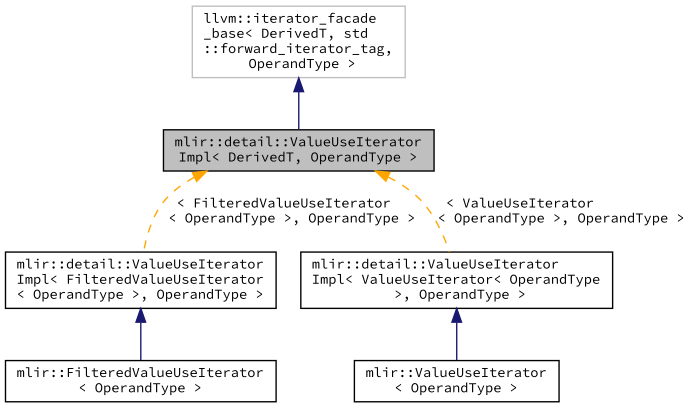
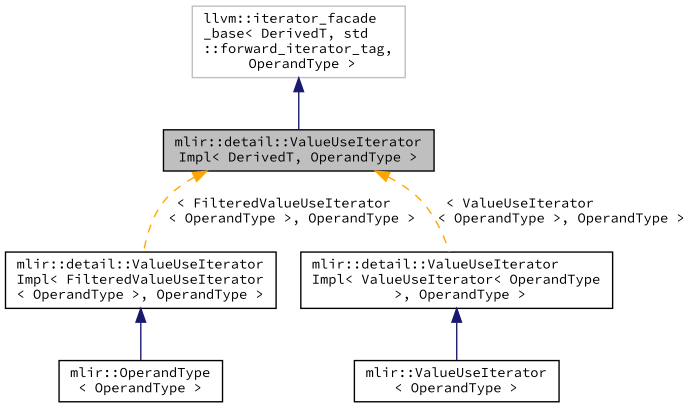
  digraph {
    rankdir=TB
    fontname="Source Code Pro"
    node [color=black fontname="Source Code Pro" fontsize=10 shape=record]
    edge [color=midnightblue dir=back fontname="Source Code Pro" fontsize=10 labelfontname=Helvetica labelfontsize=10 style=solid]
    n1 [fillcolor=grey75 fontcolor=black height=0.2 label="mlir::detail::ValueUseIterator\lImpl\< DerivedT, OperandType \>" style=filled width=0.4]
    n2 [height=0.2 label="mlir::detail::ValueUseIterator\lImpl\< FilteredValueUseIterator\l\< OperandType \>, OperandType \>" width=0.4]
    n3 [height=0.2 label="mlir::detail::ValueUseIterator\lImpl\< ValueUseIterator\< OperandType\l \>, OperandType \>" width=0.4]
    n4 [color=grey75 height=0.2 label="llvm::iterator_facade\l_base\< DerivedT, std\l::forward_iterator_tag,\l OperandType \>" width=0.4]
-   n5 [height=0.2 label="mlir::FilteredValueUseIterator\l\< OperandType \>" width=0.4]
+   n5 [height=0.2 label="mlir::OperandType\l\< OperandType \>" width=0.4]
    n6 [height=0.2 label="mlir::ValueUseIterator\l\< OperandType \>" width=0.4]
    n1 -> n2 [color=orange label=" \< FilteredValueUseIterator\l\< OperandType \>, OperandType \>" style=dashed]
    n1 -> n3 [color=orange label=" \< ValueUseIterator\l\< OperandType \>, OperandType \>" style=dashed]
    n2 -> n5
    n3 -> n6
    n4 -> n1
  }
